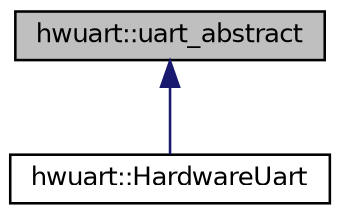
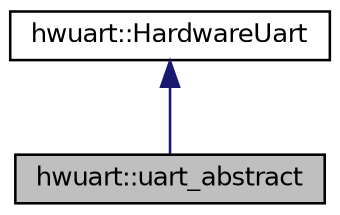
  digraph {
    node [color=black fontname=Helvetica fontsize=10 shape=record style=filled]
    n1 [fillcolor=grey75 fontcolor=black height=0.2 label="hwuart::uart_abstract" width=0.4]
    n2 [fillcolor=white height=0.2 label="hwuart::HardwareUart" width=0.4]
-   n1 -> n2 [color=midnightblue dir=back fontname=Helvetica fontsize=10 labelfontname=Helvetica labelfontsize=10 style=solid]
+   n2 -> n1 [color=midnightblue dir=back fontname=Helvetica fontsize=10 labelfontname=Helvetica labelfontsize=10 style=solid]
  }
